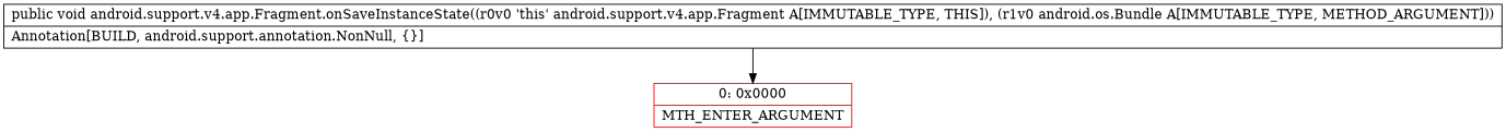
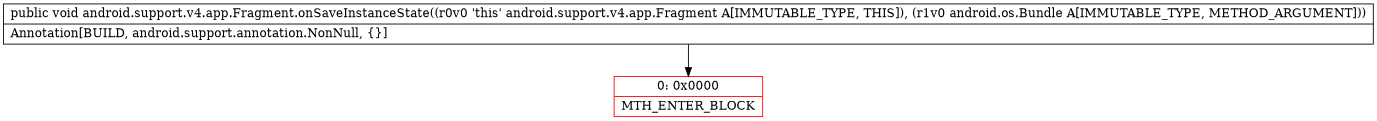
  digraph {
    fontname="DejaVu Serif"
    node [shape=record fontname="DejaVu Serif"]
-   n1 [color=red label="{0\:\ 0x0000|MTH_ENTER_ARGUMENT\l}"]
+   n1 [color=red label="{0\:\ 0x0000|MTH_ENTER_BLOCK\l}"]
    n2 [label="{public void android.support.v4.app.Fragment.onSaveInstanceState((r0v0 'this' android.support.v4.app.Fragment A[IMMUTABLE_TYPE, THIS]), (r1v0 android.os.Bundle A[IMMUTABLE_TYPE, METHOD_ARGUMENT]))  | Annotation[BUILD, android.support.annotation.NonNull, \{\}]\l}"]
    subgraph cluster_1 {
      label="R(0)"
    }
    n2 -> n1 [fontname="DejaVu Serif"]
  }
